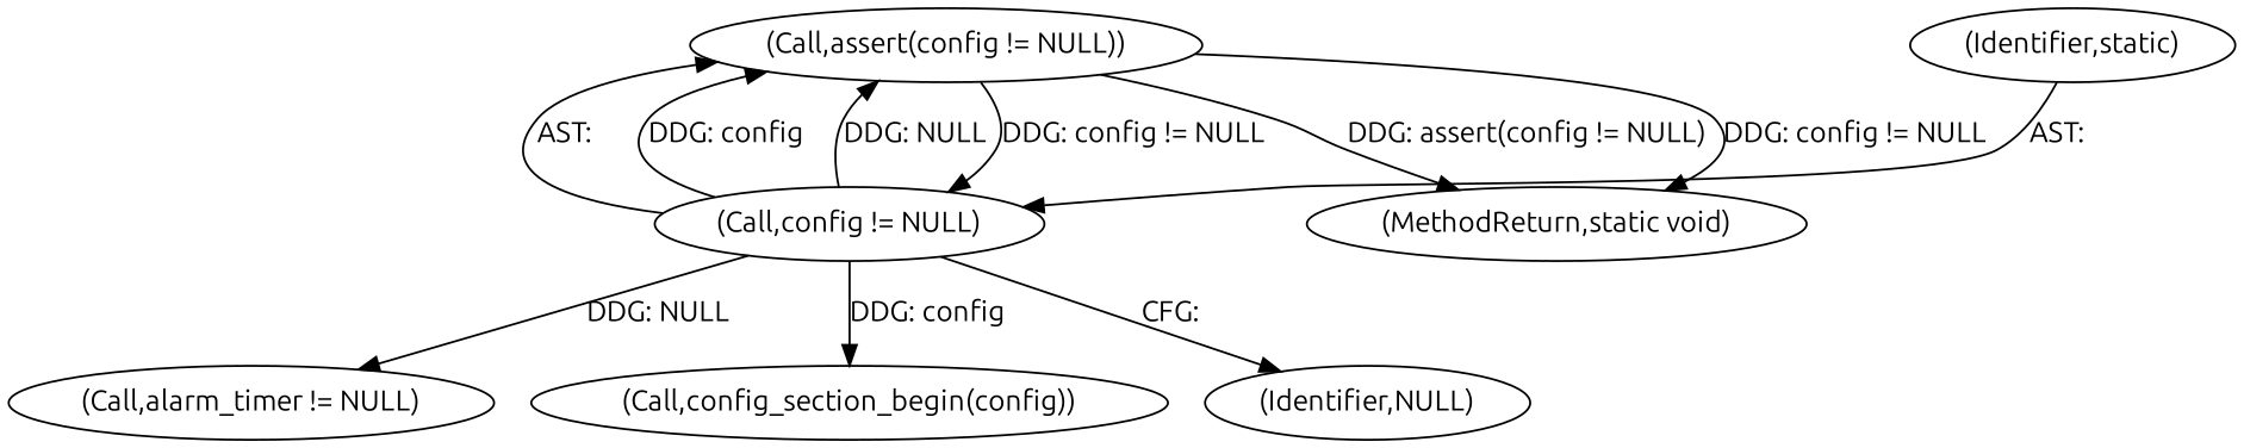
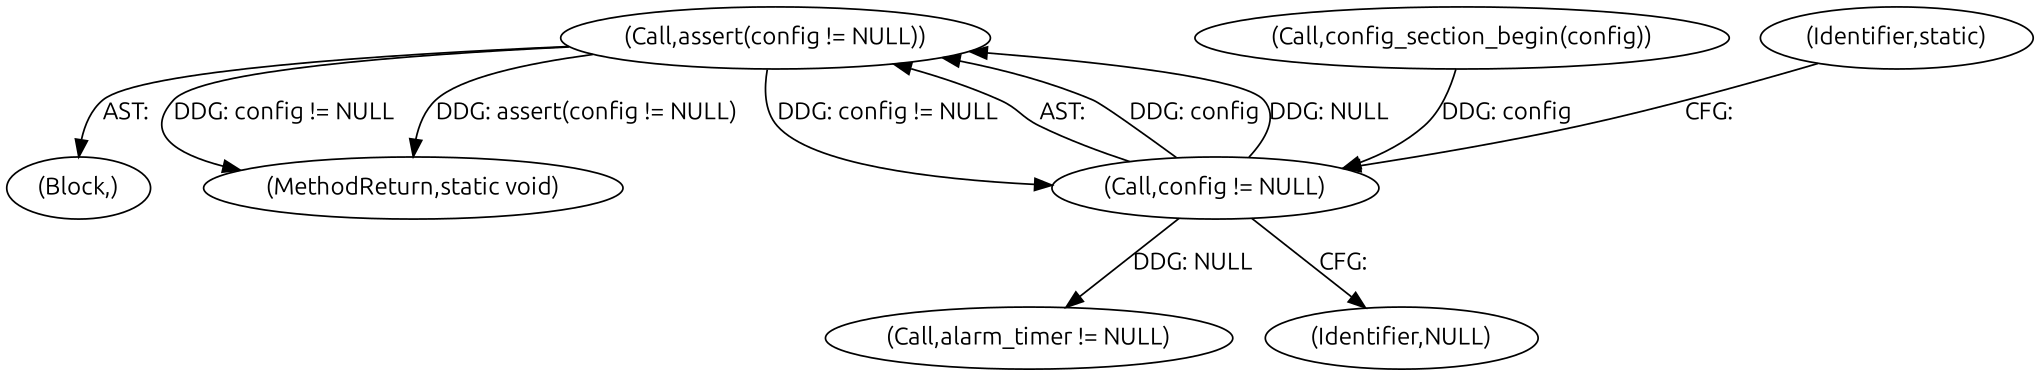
  digraph {
    fontname=Ubuntu
    node [fontname=Ubuntu]
    edge [fontname=Ubuntu]
    n1 [label="(Call,assert(config != NULL))"]
    n2 [label="(Call,config != NULL)"]
+   n3 [label="(Block,)"]
    n4 [label="(MethodReturn,static void)"]
    n5 [label="(Call,alarm_timer != NULL)"]
    n6 [label="(Call,config_section_begin(config))"]
    n7 [label="(Identifier,NULL)"]
    n8 [label="(Identifier,static)"]
    n1 -> n2 [label="DDG: config != NULL"]
+   n1 -> n3 [label="AST: "]
    n1 -> n4 [label="DDG: config != NULL"]
    n1 -> n4 [label="DDG: assert(config != NULL)"]
    n2 -> n1 [label="AST: "]
    n2 -> n1 [label="DDG: config"]
    n2 -> n1 [label="DDG: NULL"]
    n2 -> n5 [label="DDG: NULL"]
-   n2 -> n6 [label="DDG: config"]
+   n6 -> n2 [label="DDG: config"]
    n2 -> n7 [label="CFG: "]
-   n8 -> n2 [label="AST: "]
+   n8 -> n2 [label="CFG: "]
  }
